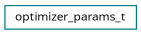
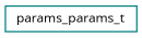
  digraph {
    rankdir=TB
    fontname="Open Sans"
-   n1 [color=teal fillcolor=white fontname="Open Sans" fontsize=10 height=0.2 label=optimizer_params_t shape=record style=filled width=0.4]
+   n1 [color=teal fillcolor=white fontname="Open Sans" fontsize=10 height=0.2 label=params_params_t shape=record style=filled width=0.4]
  }
